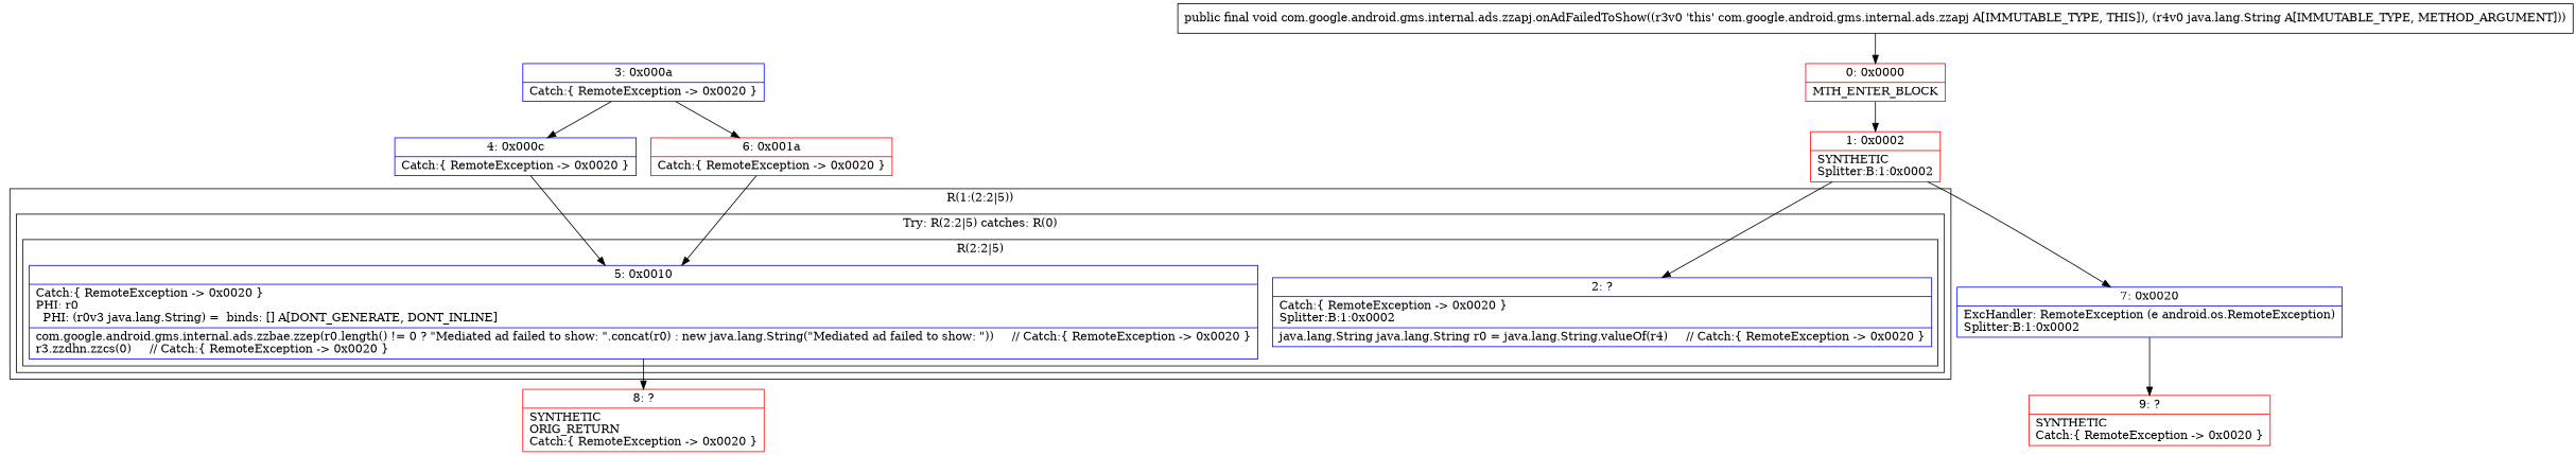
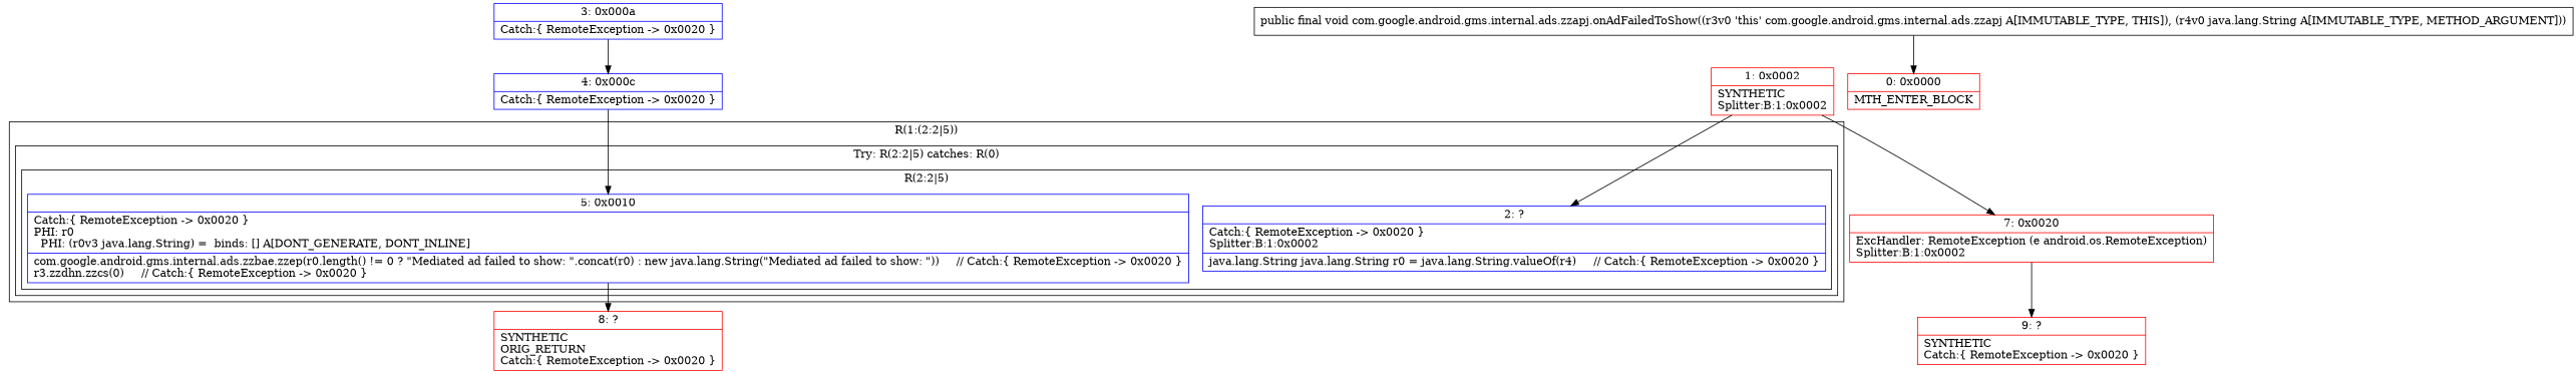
  digraph {
    node [color=red shape=record]
    n1 [color=blue label="{2\:\ ?|Catch:\{ RemoteException \-\> 0x0020 \}\lSplitter:B:1:0x0002\l|java.lang.String java.lang.String r0 = java.lang.String.valueOf(r4)     \/\/ Catch:\{ RemoteException \-\> 0x0020 \}\l}"]
    n2 [color=blue label="{5\:\ 0x0010|Catch:\{ RemoteException \-\> 0x0020 \}\lPHI: r0 \l  PHI: (r0v3 java.lang.String) =  binds: [] A[DONT_GENERATE, DONT_INLINE]\l|com.google.android.gms.internal.ads.zzbae.zzep(r0.length() != 0 ? \"Mediated ad failed to show: \".concat(r0) : new java.lang.String(\"Mediated ad failed to show: \"))     \/\/ Catch:\{ RemoteException \-\> 0x0020 \}\lr3.zzdhn.zzcs(0)     \/\/ Catch:\{ RemoteException \-\> 0x0020 \}\l}"]
    n3 [label="{8\:\ ?|SYNTHETIC\lORIG_RETURN\lCatch:\{ RemoteException \-\> 0x0020 \}\l}"]
    n4 [color=blue label="{3\:\ 0x000a|Catch:\{ RemoteException \-\> 0x0020 \}\l}"]
    n5 [color=blue label="{4\:\ 0x000c|Catch:\{ RemoteException \-\> 0x0020 \}\l}"]
-   n6 [label="{6\:\ 0x001a|Catch:\{ RemoteException \-\> 0x0020 \}\l}"]
    n7 [label="{0\:\ 0x0000|MTH_ENTER_BLOCK\l}"]
    n8 [label="{1\:\ 0x0002|SYNTHETIC\lSplitter:B:1:0x0002\l}"]
-   n9 [color=blue label="{7\:\ 0x0020|ExcHandler: RemoteException (e android.os.RemoteException)\lSplitter:B:1:0x0002\l}"]
+   n9 [label="{7\:\ 0x0020|ExcHandler: RemoteException (e android.os.RemoteException)\lSplitter:B:1:0x0002\l}"]
    n10 [label="{9\:\ ?|SYNTHETIC\lCatch:\{ RemoteException \-\> 0x0020 \}\l}"]
    n11 [label="{public final void com.google.android.gms.internal.ads.zzapj.onAdFailedToShow((r3v0 'this' com.google.android.gms.internal.ads.zzapj A[IMMUTABLE_TYPE, THIS]), (r4v0 java.lang.String A[IMMUTABLE_TYPE, METHOD_ARGUMENT])) }" color=""]
    subgraph cluster_1 {
      label="R(1:(2:2|5))"
      subgraph cluster_2 {
        label="Try: R(2:2|5) catches: R(0)"
        subgraph cluster_3 {
          label="R(2:2|5)"
          n1
          n2
        }
        subgraph cluster_4 {
          label="R(0) | ExcHandler: RemoteException (e android.os.RemoteException)\l"
        }
      }
    }
    subgraph cluster_5 {
      label="R(0) | ExcHandler: RemoteException (e android.os.RemoteException)\l"
    }
    n2 -> n3
    n4 -> n5
-   n4 -> n6
    n5 -> n2
-   n6 -> n2
-   n7 -> n8
    n8 -> n1
    n8 -> n9
    n9 -> n10
    n11 -> n7
  }
